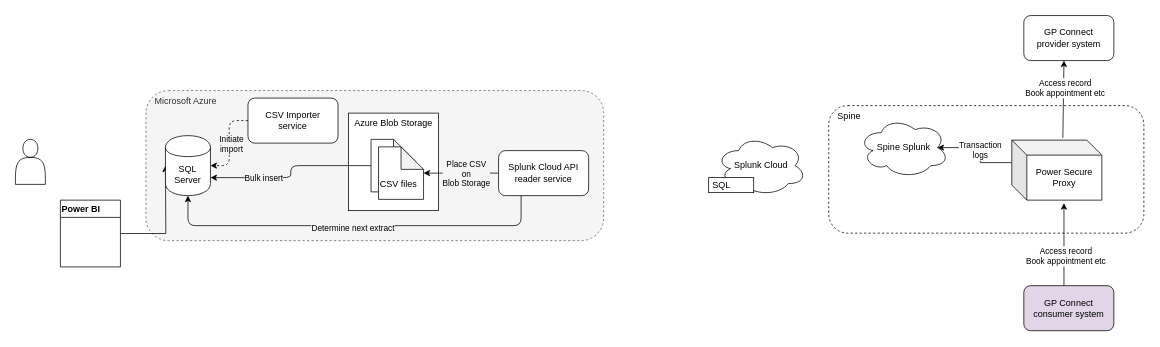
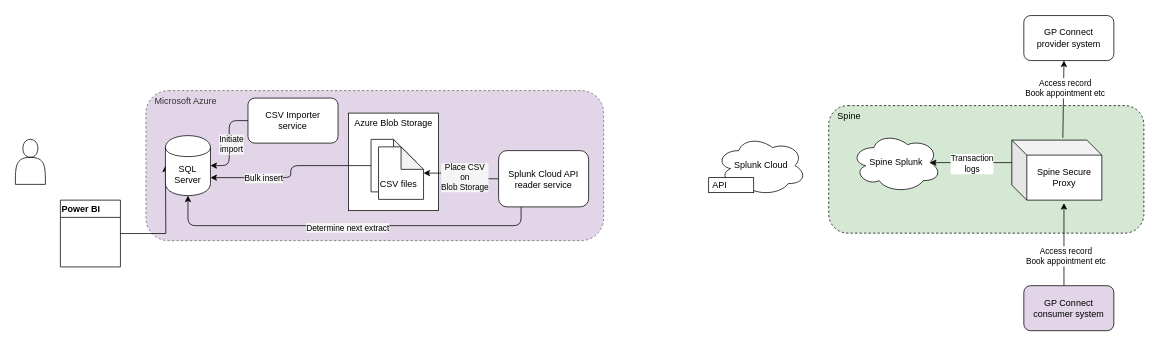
  <mxCell id="0" />
  <mxCell id="1" parent="0" />
- <mxCell id="2" value="&amp;nbsp; &amp;nbsp;Microsoft Azure" style="rounded=1;whiteSpace=wrap;html=1;dashed=1;verticalAlign=top;align=left;fillColor=#f5f5f5;strokeColor=#666666;fontColor=#333333;" parent="1" vertex="1"><mxGeometry x="194" y="120" width="610" height="200" as="geometry" /></mxCell>
+ <mxCell id="2" value="&amp;nbsp; &amp;nbsp;Microsoft Azure" style="rounded=1;whiteSpace=wrap;html=1;dashed=1;verticalAlign=top;align=left;fillColor=#e1d5e7;strokeColor=#666666;fontColor=#333333;" parent="1" vertex="1"><mxGeometry x="194" y="120" width="610" height="200" as="geometry" /></mxCell>
  <mxCell id="3" value="Azure Blob Storage" style="rounded=0;whiteSpace=wrap;html=1;align=center;verticalAlign=top;" parent="1" vertex="1"><mxGeometry x="464" y="150" width="120" height="130" as="geometry" /></mxCell>
  <mxCell id="4" style="edgeStyle=orthogonalEdgeStyle;orthogonalLoop=1;jettySize=auto;html=1;exitX=0;exitY=0.5;exitDx=0;exitDy=0;exitPerimeter=0;entryX=1;entryY=0.7;entryDx=0;entryDy=0;startArrow=none;startFill=0;endArrow=classic;endFill=1;rounded=1;" edge="1" parent="1" source="6" target="29"><mxGeometry relative="1" as="geometry" /></mxCell>
  <mxCell id="5" value="Bulk insert" style="edgeLabel;html=1;align=center;verticalAlign=middle;resizable=0;points=[];labelBackgroundColor=#F5F5F5;" vertex="1" connectable="0" parent="4"><mxGeometry x="0.217" relative="1" as="geometry"><mxPoint x="-20" as="offset" /></mxGeometry></mxCell>
  <mxCell id="6" value="" style="shape=note;whiteSpace=wrap;html=1;backgroundOutline=1;darkOpacity=0.05;align=left;" parent="1" vertex="1"><mxGeometry x="494" y="185" width="60" height="70" as="geometry" /></mxCell>
- <mxCell id="7" value="&amp;nbsp; &amp;nbsp;Spine" style="rounded=1;whiteSpace=wrap;html=1;dashed=1;verticalAlign=top;align=left;" parent="1" vertex="1"><mxGeometry x="1104" y="140" width="420" height="170" as="geometry" /></mxCell>
+ <mxCell id="7" value="&amp;nbsp; &amp;nbsp;Spine" style="rounded=1;whiteSpace=wrap;html=1;dashed=1;verticalAlign=top;align=left;fillColor=#d5e8d4;" parent="1" vertex="1"><mxGeometry x="1104" y="140" width="420" height="170" as="geometry" /></mxCell>
  <mxCell id="8" style="edgeStyle=orthogonalEdgeStyle;rounded=0;orthogonalLoop=1;jettySize=auto;html=1;exitX=0;exitY=0;exitDx=0;exitDy=30;exitPerimeter=0;entryX=0.875;entryY=0.5;entryDx=0;entryDy=0;entryPerimeter=0;" parent="1" source="10" target="16" edge="1"><mxGeometry relative="1" as="geometry"><mxPoint x="1294" y="220" as="targetPoint" /></mxGeometry></mxCell>
  <mxCell id="9" value="Transaction &lt;br&gt;logs" style="edgeLabel;html=1;align=center;verticalAlign=middle;resizable=0;points=[];" parent="8" vertex="1" connectable="0"><mxGeometry x="-0.009" y="1" relative="1" as="geometry"><mxPoint as="offset" /></mxGeometry></mxCell>
- <mxCell id="10" value="Power Secure Proxy" style="shape=cube;whiteSpace=wrap;html=1;boundedLbl=1;backgroundOutline=1;darkOpacity=0.05;darkOpacity2=0.1;" parent="1" vertex="1"><mxGeometry x="1348" y="186" width="120" height="80" as="geometry" /></mxCell>
+ <mxCell id="10" value="Spine Secure Proxy" style="shape=cube;whiteSpace=wrap;html=1;boundedLbl=1;backgroundOutline=1;darkOpacity=0.05;darkOpacity2=0.1;" parent="1" vertex="1"><mxGeometry x="1348" y="186" width="120" height="80" as="geometry" /></mxCell>
  <mxCell id="11" value="" style="endArrow=classic;html=1;" parent="1" edge="1"><mxGeometry width="50" height="50" relative="1" as="geometry"><mxPoint x="1417.5" y="380" as="sourcePoint" /><mxPoint x="1417.5" y="270" as="targetPoint" /></mxGeometry></mxCell>
  <mxCell id="12" value="Access record&lt;br&gt;Book appointment etc" style="edgeLabel;html=1;align=center;verticalAlign=middle;resizable=0;points=[];" parent="11" vertex="1" connectable="0"><mxGeometry x="0.164" y="-1" relative="1" as="geometry"><mxPoint x="1" y="24" as="offset" /></mxGeometry></mxCell>
  <mxCell id="13" value="" style="endArrow=classic;html=1;exitX=0.567;exitY=-0.037;exitDx=0;exitDy=0;exitPerimeter=0;" parent="1" source="10" edge="1"><mxGeometry width="50" height="50" relative="1" as="geometry"><mxPoint x="1418" y="180" as="sourcePoint" /><mxPoint x="1417.5" y="80" as="targetPoint" /></mxGeometry></mxCell>
  <mxCell id="14" value="Access record&lt;br&gt;Book appointment etc" style="edgeLabel;html=1;align=center;verticalAlign=middle;resizable=0;points=[];" parent="13" vertex="1" connectable="0"><mxGeometry x="0.291" y="-1" relative="1" as="geometry"><mxPoint x="1" as="offset" /></mxGeometry></mxCell>
  <mxCell id="15" value="Splunk Cloud" style="ellipse;shape=cloud;whiteSpace=wrap;html=1;" parent="1" vertex="1"><mxGeometry x="954" y="180" width="120" height="80" as="geometry" /></mxCell>
- <mxCell id="16" value="Spine Splunk" style="ellipse;shape=cloud;whiteSpace=wrap;html=1;" parent="1" vertex="1"><mxGeometry x="1144" y="156" width="120" height="80" as="geometry" /></mxCell>
+ <mxCell id="16" value="Spine Splunk" style="ellipse;shape=cloud;whiteSpace=wrap;html=1;" parent="1" vertex="1"><mxGeometry x="1134" y="176" width="120" height="80" as="geometry" /></mxCell>
  <mxCell id="17" value="GP Connect consumer system" style="rounded=1;whiteSpace=wrap;html=1;fillColor=#e1d5e7;" parent="1" vertex="1"><mxGeometry x="1364" y="380" width="120" height="60" as="geometry" /></mxCell>
  <mxCell id="18" value="GP Connect&lt;br&gt;provider system" style="rounded=1;whiteSpace=wrap;html=1;" parent="1" vertex="1"><mxGeometry x="1364" y="20" width="120" height="60" as="geometry" /></mxCell>
- <mxCell id="19" value="&amp;nbsp;SQL" style="rounded=0;whiteSpace=wrap;html=1;align=left;" parent="1" vertex="1"><mxGeometry x="944" y="236" width="60" height="20" as="geometry" /></mxCell>
+ <mxCell id="19" value="&amp;nbsp;API" style="rounded=0;whiteSpace=wrap;html=1;align=left;" parent="1" vertex="1"><mxGeometry x="944" y="236" width="60" height="20" as="geometry" /></mxCell>
  <mxCell id="20" value="" style="shape=actor;whiteSpace=wrap;html=1;align=left;" parent="1" vertex="1"><mxGeometry x="20" y="185" width="40" height="60" as="geometry" /></mxCell>
  <mxCell id="21" style="edgeStyle=orthogonalEdgeStyle;rounded=0;orthogonalLoop=1;jettySize=auto;html=1;exitX=1;exitY=0.5;exitDx=0;exitDy=0;entryX=0;entryY=0.5;entryDx=0;entryDy=0;entryPerimeter=0;" parent="1" source="22" edge="1"><mxGeometry relative="1" as="geometry"><mxPoint x="220" y="220" as="targetPoint" /></mxGeometry></mxCell>
  <mxCell id="22" value="Power BI" style="swimlane;align=left;" parent="1" vertex="1"><mxGeometry x="80" y="266" width="80" height="89" as="geometry" /></mxCell>
  <mxCell id="23" value="&lt;br&gt;&lt;br&gt;CSV files" style="shape=note;whiteSpace=wrap;html=1;backgroundOutline=1;darkOpacity=0.05;align=left;" parent="1" vertex="1"><mxGeometry x="504" y="195" width="60" height="70" as="geometry" /></mxCell>
  <mxCell id="24" style="edgeStyle=orthogonalEdgeStyle;rounded=1;orthogonalLoop=1;jettySize=auto;html=1;exitX=0;exitY=0.5;exitDx=0;exitDy=0;" parent="1" source="28" target="23" edge="1"><mxGeometry relative="1" as="geometry" /></mxCell>
  <mxCell id="25" value="Place CSV &lt;br&gt;on &lt;br&gt;Blob Storage" style="edgeLabel;html=1;align=center;verticalAlign=middle;resizable=0;points=[];labelBackgroundColor=#F5F5F5;" parent="24" vertex="1" connectable="0"><mxGeometry x="-0.04" relative="1" as="geometry"><mxPoint x="4" as="offset" /></mxGeometry></mxCell>
  <mxCell id="26" style="edgeStyle=orthogonalEdgeStyle;rounded=1;orthogonalLoop=1;jettySize=auto;html=1;exitX=0.25;exitY=1;exitDx=0;exitDy=0;entryX=0.5;entryY=1;entryDx=0;entryDy=0;startArrow=none;startFill=0;endArrow=classic;endFill=1;" edge="1" parent="1" source="28" target="29"><mxGeometry relative="1" as="geometry"><Array as="points"><mxPoint x="694" y="300" /><mxPoint x="250" y="300" /></Array></mxGeometry></mxCell>
  <mxCell id="27" value="Determine next extract" style="edgeLabel;html=1;align=center;verticalAlign=middle;resizable=0;points=[];labelBackgroundColor=#F5F5F5;" vertex="1" connectable="0" parent="26"><mxGeometry x="0.127" y="2" relative="1" as="geometry"><mxPoint x="30" as="offset" /></mxGeometry></mxCell>
- <mxCell id="28" value="Splunk Cloud API reader service" style="rounded=1;whiteSpace=wrap;html=1;labelBackgroundColor=none;align=center;" parent="1" vertex="1"><mxGeometry x="664" y="200" width="120" height="60" as="geometry" /></mxCell>
+ <mxCell id="28" value="Splunk Cloud API reader service" style="rounded=1;whiteSpace=wrap;html=1;labelBackgroundColor=none;align=center;" parent="1" vertex="1"><mxGeometry x="664" y="200" width="120" height="75" as="geometry" /></mxCell>
  <mxCell id="29" value="SQL Server" style="shape=cylinder;whiteSpace=wrap;html=1;boundedLbl=1;backgroundOutline=1;" parent="1" vertex="1"><mxGeometry x="220" y="180" width="60" height="80" as="geometry" /></mxCell>
- <mxCell id="30" style="edgeStyle=orthogonalEdgeStyle;rounded=1;orthogonalLoop=1;jettySize=auto;html=1;exitX=0;exitY=0.5;exitDx=0;exitDy=0;entryX=1;entryY=0.5;entryDx=0;entryDy=0;startArrow=none;startFill=0;endArrow=classic;endFill=1;dashed=1;" edge="1" parent="1" source="32" target="29"><mxGeometry relative="1" as="geometry" /></mxCell>
+ <mxCell id="30" style="edgeStyle=orthogonalEdgeStyle;rounded=1;orthogonalLoop=1;jettySize=auto;html=1;exitX=0;exitY=0.5;exitDx=0;exitDy=0;entryX=1;entryY=0.5;entryDx=0;entryDy=0;startArrow=none;startFill=0;endArrow=classic;endFill=1;" edge="1" parent="1" source="32" target="29"><mxGeometry relative="1" as="geometry" /></mxCell>
  <mxCell id="31" value="Initiate &lt;br&gt;import" style="edgeLabel;html=1;align=center;verticalAlign=middle;resizable=0;points=[];labelBackgroundColor=#F5F5F5;" vertex="1" connectable="0" parent="30"><mxGeometry x="0.108" y="2" relative="1" as="geometry"><mxPoint y="-5" as="offset" /></mxGeometry></mxCell>
  <mxCell id="32" value="CSV Importer &lt;br&gt;service" style="rounded=1;whiteSpace=wrap;html=1;labelBackgroundColor=none;align=center;" vertex="1" parent="1"><mxGeometry x="330" y="130" width="120" height="60" as="geometry" /></mxCell>
